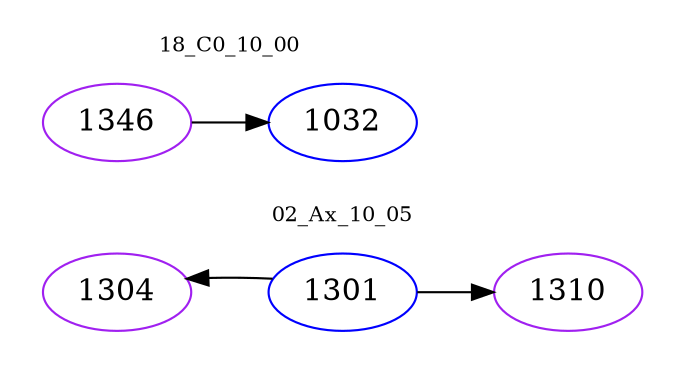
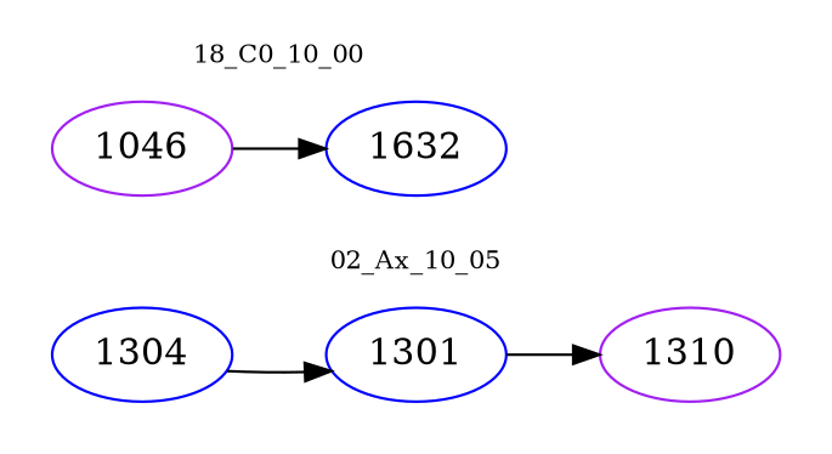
  digraph {
    rankdir=LR
    node [color=purple]
    edge [color=black]
-   n1 [label=1304]
+   n1 [color=blue label=1304]
    n2 [color=blue label=1301]
    n3 [label=1310]
-   n4 [label=1346]
-   n5 [color=blue label=1032]
+   n4 [label=1046]
+   n5 [color=blue label=1632]
    subgraph cluster_1 {
      color=white
      fontsize=10
      label="02_Ax_10_05"
      n1
      n2
      n3
    }
    subgraph cluster_2 {
      color=white
      fontsize=10
      label="18_C0_10_00"
      n4
      n5
    }
-   n2 -> n1
+   n1 -> n2
    n2 -> n3
    n4 -> n5
  }
